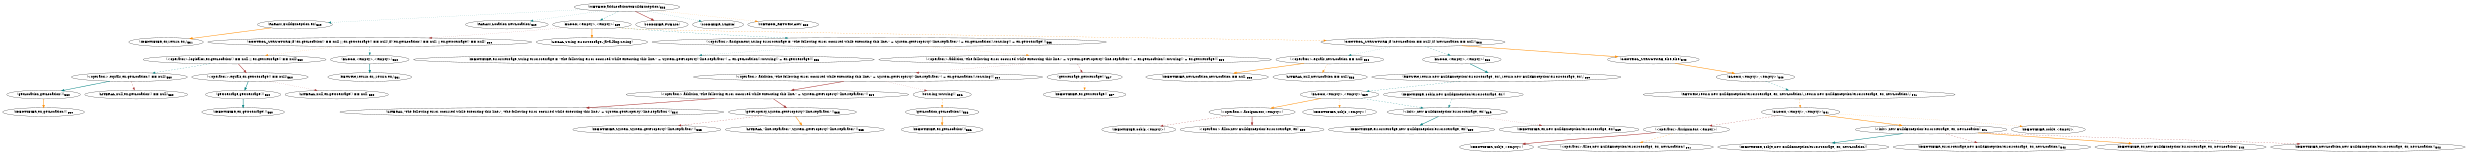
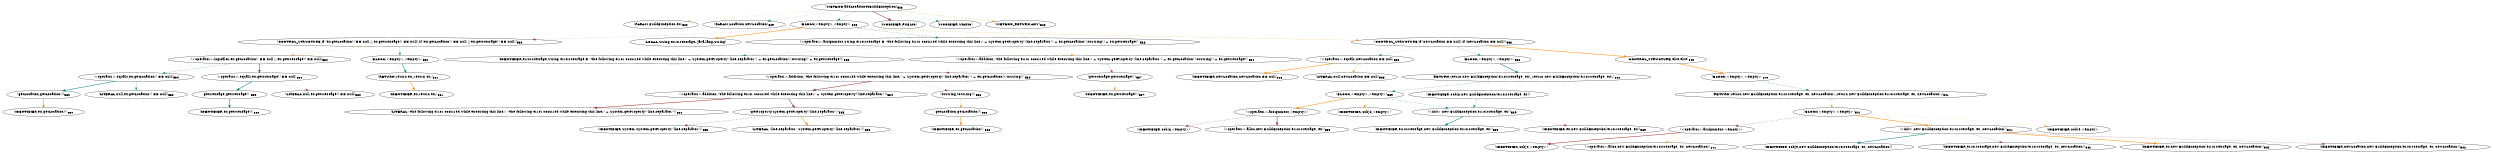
  digraph {
    edge [color=teal style=bold]
    n1 [label=<(METHOD,addLocationToBuildException)<SUB>528</SUB>>]
    n2 [label=<(PARAM,BuildException ex)<SUB>529</SUB>>]
    n3 [label=<(PARAM,Location newLocation)<SUB>529</SUB>>]
    n4 [label=<(BLOCK,&lt;empty&gt;,&lt;empty&gt;)<SUB>529</SUB>>]
    n5 [label=<(MODIFIER,PUBLIC)>]
    n6 [label=<(MODIFIER,STATIC)>]
    n7 [label=<(METHOD_RETURN,ANY)<SUB>528</SUB>>]
    n8 [label=<(CONTROL_STRUCTURE,if (ex.getLocation() == null || ex.getMessage() == null),if (ex.getLocation() == null || ex.getMessage() == null))<SUB>530</SUB>>]
    n9 [label=<(LOCAL,String errorMessage: java.lang.String)>]
    n10 [label=<(&lt;operator&gt;.assignment,String errorMessage = &quot;The following error occurred while executing this line:&quot; + System.getProperty(&quot;line.separator&quot;) + ex.getLocation().toString() + ex.getMessage())<SUB>533</SUB>>]
    n11 [label=<(CONTROL_STRUCTURE,if (newLocation == null),if (newLocation == null))<SUB>538</SUB>>]
    n12 [label=<(&lt;operator&gt;.logicalOr,ex.getLocation() == null || ex.getMessage() == null)<SUB>530</SUB>>]
    n13 [label=<(BLOCK,&lt;empty&gt;,&lt;empty&gt;)<SUB>530</SUB>>]
    n14 [label=<(IDENTIFIER,errorMessage,String errorMessage = &quot;The following error occurred while executing this line:&quot; + System.getProperty(&quot;line.separator&quot;) + ex.getLocation().toString() + ex.getMessage())<SUB>533</SUB>>]
    n15 [label=<(&lt;operator&gt;.addition,&quot;The following error occurred while executing this line:&quot; + System.getProperty(&quot;line.separator&quot;) + ex.getLocation().toString() + ex.getMessage())<SUB>534</SUB>>]
    n16 [label=<(&lt;operator&gt;.equals,newLocation == null)<SUB>538</SUB>>]
    n17 [label=<(BLOCK,&lt;empty&gt;,&lt;empty&gt;)<SUB>538</SUB>>]
    n18 [label=<(CONTROL_STRUCTURE,else,else)<SUB>540</SUB>>]
    n19 [label=<(&lt;operator&gt;.equals,ex.getLocation() == null)<SUB>530</SUB>>]
    n20 [label=<(&lt;operator&gt;.equals,ex.getMessage() == null)<SUB>530</SUB>>]
    n21 [label=<(RETURN,return ex;,return ex;)<SUB>531</SUB>>]
    n22 [label=<(getLocation,getLocation())<SUB>530</SUB>>]
    n23 [label=<(LITERAL,null,ex.getLocation() == null)<SUB>530</SUB>>]
    n24 [label=<(getMessage,getMessage())<SUB>530</SUB>>]
    n25 [label=<(LITERAL,null,ex.getMessage() == null)<SUB>530</SUB>>]
    n26 [label=<(IDENTIFIER,ex,getLocation())<SUB>530</SUB>>]
    n27 [label=<(IDENTIFIER,ex,getMessage())<SUB>530</SUB>>]
    n28 [label=<(IDENTIFIER,ex,return ex;)<SUB>531</SUB>>]
    n29 [label=<(&lt;operator&gt;.addition,&quot;The following error occurred while executing this line:&quot; + System.getProperty(&quot;line.separator&quot;) + ex.getLocation().toString())<SUB>534</SUB>>]
    n30 [label=<(getMessage,getMessage())<SUB>537</SUB>>]
    n31 [label=<(&lt;operator&gt;.addition,&quot;The following error occurred while executing this line:&quot; + System.getProperty(&quot;line.separator&quot;))<SUB>534</SUB>>]
    n32 [label=<(toString,toString())<SUB>536</SUB>>]
    n33 [label=<(IDENTIFIER,ex,getMessage())<SUB>537</SUB>>]
    n34 [label=<(LITERAL,&quot;The following error occurred while executing this line:&quot;,&quot;The following error occurred while executing this line:&quot; + System.getProperty(&quot;line.separator&quot;))<SUB>534</SUB>>]
    n35 [label=<(getProperty,System.getProperty(&quot;line.separator&quot;))<SUB>535</SUB>>]
    n36 [label=<(getLocation,getLocation())<SUB>536</SUB>>]
    n37 [label=<(IDENTIFIER,System,System.getProperty(&quot;line.separator&quot;))<SUB>535</SUB>>]
    n38 [label=<(LITERAL,&quot;line.separator&quot;,System.getProperty(&quot;line.separator&quot;))<SUB>535</SUB>>]
    n39 [label=<(IDENTIFIER,ex,getLocation())<SUB>536</SUB>>]
    n40 [label=<(IDENTIFIER,newLocation,newLocation == null)<SUB>538</SUB>>]
    n41 [label=<(LITERAL,null,newLocation == null)<SUB>538</SUB>>]
    n42 [label=<(RETURN,return new BuildException(errorMessage, ex);,return new BuildException(errorMessage, ex);)<SUB>539</SUB>>]
    n43 [label=<(BLOCK,&lt;empty&gt;,&lt;empty&gt;)<SUB>540</SUB>>]
    n44 [label=<(BLOCK,&lt;empty&gt;,&lt;empty&gt;)<SUB>539</SUB>>]
    n45 [label=<(&lt;operator&gt;.assignment,&lt;empty&gt;)>]
    n46 [label=<(&lt;init&gt;,new BuildException(errorMessage, ex))<SUB>539</SUB>>]
    n47 [label=<(IDENTIFIER,$obj8,&lt;empty&gt;)>]
    n48 [label=<(IDENTIFIER,$obj8,&lt;empty&gt;)>]
    n49 [label=<(&lt;operator&gt;.alloc,new BuildException(errorMessage, ex))<SUB>539</SUB>>]
    n50 [label=<(IDENTIFIER,errorMessage,new BuildException(errorMessage, ex))<SUB>539</SUB>>]
    n51 [label=<(IDENTIFIER,ex,new BuildException(errorMessage, ex))<SUB>539</SUB>>]
    n52 [label=<(IDENTIFIER,$obj8,new BuildException(errorMessage, ex))>]
    n53 [label=<(RETURN,return new BuildException(errorMessage, ex, newLocation);,return new BuildException(errorMessage, ex, newLocation);)<SUB>541</SUB>>]
    n54 [label=<(BLOCK,&lt;empty&gt;,&lt;empty&gt;)<SUB>541</SUB>>]
    n55 [label=<(&lt;operator&gt;.assignment,&lt;empty&gt;)>]
    n56 [label=<(&lt;init&gt;,new BuildException(errorMessage, ex, newLocation))<SUB>541</SUB>>]
    n57 [label=<(IDENTIFIER,$obj9,&lt;empty&gt;)>]
    n58 [label=<(IDENTIFIER,$obj9,&lt;empty&gt;)>]
    n59 [label=<(&lt;operator&gt;.alloc,new BuildException(errorMessage, ex, newLocation))<SUB>541</SUB>>]
    n60 [label=<(IDENTIFIER,$obj9,new BuildException(errorMessage, ex, newLocation))>]
    n61 [label=<(IDENTIFIER,errorMessage,new BuildException(errorMessage, ex, newLocation))<SUB>542</SUB>>]
    n62 [label=<(IDENTIFIER,ex,new BuildException(errorMessage, ex, newLocation))<SUB>542</SUB>>]
    n63 [label=<(IDENTIFIER,newLocation,new BuildException(errorMessage, ex, newLocation))<SUB>542</SUB>>]
-   n1 -> n2 [style=dotted]
+   n1 -> n2 [color=darkorange style=dotted]
    n1 -> n3 [style=dotted]
    n1 -> n4 [style=dashed]
    n1 -> n5 [color=brown]
    n1 -> n6 [style=dotted]
-   n1 -> n7 [color=darkorange style=dotted]
+   n1 -> n7 [color=darkorange style=dashed]
    n4 -> n8 [color=brown style=dotted]
    n4 -> n9 [color=darkorange]
    n4 -> n10 [style=dashed]
    n4 -> n11 [color=darkorange style=dashed]
    n8 -> n12 [color=darkorange style=dotted]
    n8 -> n13 [style=dashed]
    n10 -> n14 [style=dotted]
    n10 -> n15 [color=darkorange style=dotted]
    n11 -> n16 [style=dotted]
    n11 -> n17 [style=dashed]
    n11 -> n18 [color=darkorange]
    n12 -> n19 [style=dashed]
    n12 -> n20 [color=brown]
    n13 -> n21
    n15 -> n29 [color=brown style=dotted]
    n15 -> n30 [color=brown style=dashed]
    n16 -> n40 [color=darkorange]
    n16 -> n41 [color=darkorange style=dashed]
    n17 -> n42
    n18 -> n43 [color=darkorange]
    n19 -> n22
-   n19 -> n23 [color=brown style=dashed]
+   n19 -> n23 [style=dashed]
    n20 -> n24
    n20 -> n25 [color=brown style=dotted]
-   n2 -> n28 [color=darkorange]
+   n21 -> n28 [color=darkorange]
    n22 -> n26 [color=darkorange]
    n24 -> n27
    n29 -> n31 [color=brown]
    n29 -> n32 [color=brown style=dotted]
    n30 -> n33 [color=darkorange style=dotted]
    n31 -> n34 [color=brown]
    n31 -> n35 [color=brown]
    n32 -> n36 [color=darkorange style=dashed]
    n35 -> n37 [color=brown style=dashed]
    n35 -> n38 [color=darkorange]
    n36 -> n39 [color=darkorange]
    n42 -> n44 [style=dashed]
    n43 -> n53 [style=dashed]
    n44 -> n45 [color=darkorange]
    n44 -> n46 [style=dashed]
    n44 -> n47 [color=darkorange style=dotted]
    n45 -> n48 [color=brown style=dashed]
    n45 -> n49 [color=brown]
    n46 -> n50
    n46 -> n51 [color=brown style=dotted]
    n52 -> n46 [style=dashed]
    n53 -> n54 [color=darkorange style=dashed]
    n54 -> n55 [color=brown style=dashed]
    n54 -> n56 [color=darkorange]
    n54 -> n57 [color=darkorange style=dotted]
    n55 -> n58 [color=brown]
    n55 -> n59 [color=darkorange style=dashed]
    n56 -> n60
    n56 -> n61 [color=brown style=dashed]
    n56 -> n62 [color=darkorange]
    n56 -> n63 [color=brown style=dashed]
  }
